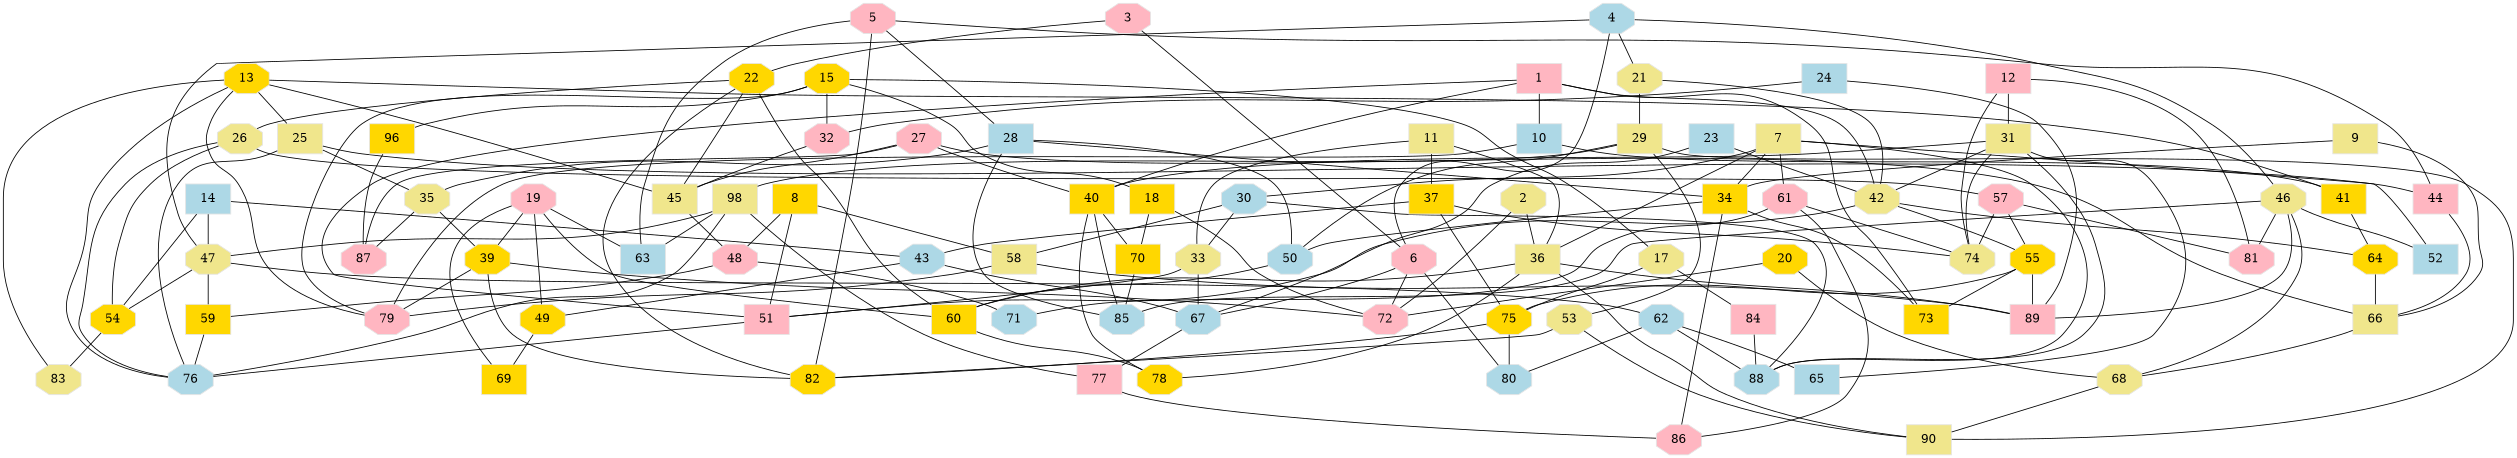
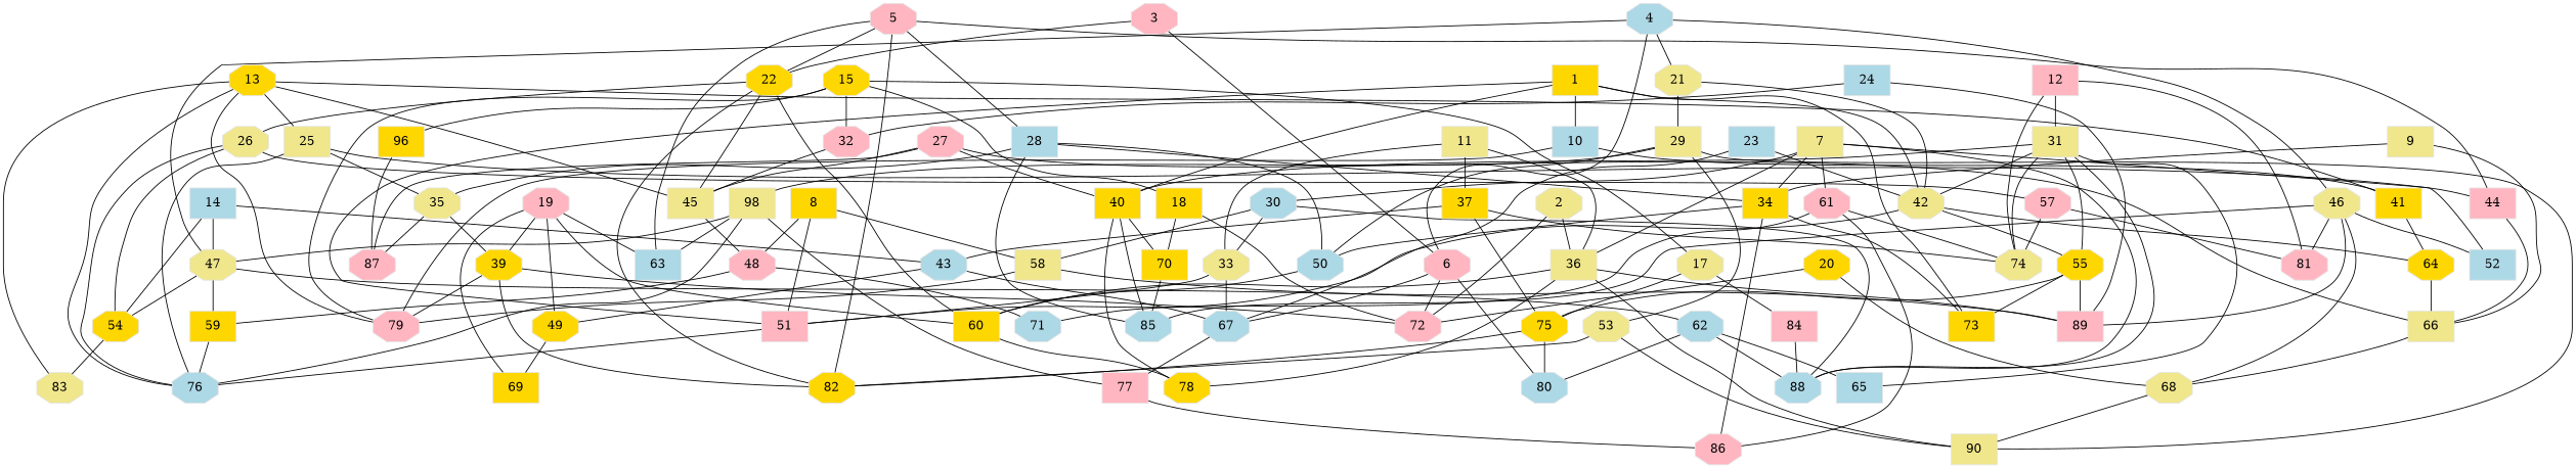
  graph {
    node [color=gray90 fillcolor=khaki shape=octagon style=filled]
-   1 [fillcolor=lightpink shape=box]
+   1 [fillcolor=gold shape=box]
    10 [fillcolor=lightblue shape=box]
    40 [fillcolor=gold shape=box]
    42
    51 [fillcolor=lightpink shape=box]
    73 [fillcolor=gold shape=box]
    41 [fillcolor=gold shape=box]
    79 [fillcolor=lightpink]
    70 [fillcolor=gold shape=box]
    85 [fillcolor=lightblue]
    78 [fillcolor=gold]
    55 [fillcolor=gold]
    64 [fillcolor=gold]
    76 [fillcolor=lightblue]
    36 [shape=box]
    2
    72 [fillcolor=lightpink]
    60 [fillcolor=gold shape=box]
    89 [fillcolor=lightpink shape=box]
    90 [shape=box]
    3 [fillcolor=lightpink]
    6 [fillcolor=lightpink]
    22 [fillcolor=gold]
    67 [fillcolor=lightblue]
    80 [fillcolor=lightblue]
    82 [fillcolor=gold]
    45 [shape=box]
    26
    4 [fillcolor=lightblue]
    21
    46
    47
    29 [shape=box]
    52 [fillcolor=lightblue shape=box]
    81 [fillcolor=lightpink]
    68
    54 [fillcolor=gold]
    59 [fillcolor=gold shape=box]
    62 [fillcolor=lightblue]
    5 [fillcolor=lightpink]
    28 [fillcolor=lightblue shape=box]
    44 [fillcolor=lightpink shape=box]
    63 [fillcolor=lightblue shape=box]
    34 [fillcolor=gold shape=box]
    35
    50 [fillcolor=lightblue]
    66 [shape=box]
    77 [fillcolor=lightpink shape=box]
    7 [shape=box]
    61 [fillcolor=lightpink]
    88 [fillcolor=lightblue]
    30 [fillcolor=lightblue]
    24 [fillcolor=lightblue shape=box]
    32 [fillcolor=lightpink]
    86 [fillcolor=lightpink]
    74
    71 [fillcolor=lightblue]
    8 [fillcolor=gold shape=box]
    48 [fillcolor=lightpink]
    58 [shape=box]
    9 [shape=box]
    11 [shape=box]
    33
    37 [fillcolor=gold shape=box]
    43 [fillcolor=lightblue]
    75 [fillcolor=gold]
    12 [fillcolor=lightpink shape=box]
    31 [shape=box]
    65 [fillcolor=lightblue shape=box]
    13 [fillcolor=gold]
    25 [shape=box]
    83
    14 [fillcolor=lightblue shape=box]
    49 [fillcolor=gold]
    15 [fillcolor=gold]
    n76 [fillcolor=gold label=96 shape=box]
    17
    18 [fillcolor=gold shape=box]
    87 [fillcolor=lightpink]
    84 [fillcolor=lightpink shape=box]
    19 [fillcolor=lightpink]
    39 [fillcolor=gold]
    69 [fillcolor=gold shape=box]
    20 [fillcolor=gold]
    n85 [label=98 shape=box]
    53
    57 [fillcolor=lightpink]
    23 [fillcolor=lightblue shape=box]
    27 [fillcolor=lightpink]
    1 -- 10
    1 -- 40
    1 -- 42
    1 -- 51
    1 -- 73
    10 -- 41
    10 -- 79
    40 -- 70
    40 -- 85
    40 -- 78
    42 -- 51
    42 -- 55
    42 -- 64
    51 -- 76
    41 -- 64
    70 -- 85
    55 -- 73
    55 -- 89
    55 -- 75
    64 -- 66
    36 -- 78
    36 -- 60
    36 -- 89
    36 -- 90
    2 -- 36
    2 -- 72
    60 -- 78
    3 -- 6
    3 -- 22
    6 -- 72
    6 -- 67
    6 -- 80
    22 -- 60
    22 -- 82
    22 -- 45
    22 -- 26
    67 -- 77
    45 -- 48
    26 -- 76
    26 -- 54
    26 -- 57
    4 -- 6
    4 -- 21
    4 -- 46
    4 -- 47
    21 -- 42
    21 -- 29
    46 -- 85
    46 -- 89
    46 -- 52
    46 -- 81
    46 -- 68
    47 -- 54
    47 -- 59
    47 -- 62
    29 -- 90
    29 -- 50
    29 -- n85
    29 -- 53
    68 -- 90
    54 -- 83
    59 -- 76
    62 -- 80
    62 -- 88
    62 -- 65
+   5 -- 22
    5 -- 82
    5 -- 28
    5 -- 44
    5 -- 63
    28 -- 85
    28 -- 34
    28 -- 35
    28 -- 50
    44 -- 66
    34 -- 73
    34 -- 50
    34 -- 86
    35 -- 87
    35 -- 39
    50 -- 60
    66 -- 68
    77 -- 86
    7 -- 36
    7 -- 52
    7 -- 34
    7 -- 61
    7 -- 88
    7 -- 30
    61 -- 86
    61 -- 74
    61 -- 71
    30 -- 88
    30 -- 58
    30 -- 33
    24 -- 89
    24 -- 32
    32 -- 45
    8 -- 51
    8 -- 48
    8 -- 58
    48 -- 59
    48 -- 71
    58 -- 79
    58 -- 89
    9 -- 34
    9 -- 66
    11 -- 36
    11 -- 33
    11 -- 37
    33 -- 51
    33 -- 67
    37 -- 74
    37 -- 43
    37 -- 75
    43 -- 67
    43 -- 49
    75 -- 80
    75 -- 82
    12 -- 81
    12 -- 74
    12 -- 31
    31 -- 40
    31 -- 42
-   57 -- 55
+   31 -- 55
    31 -- 88
    31 -- 74
    31 -- 65
    13 -- 41
    13 -- 79
    13 -- 76
    13 -- 45
    13 -- 25
    13 -- 83
    25 -- 76
    25 -- 44
    25 -- 35
    14 -- 47
    14 -- 54
    14 -- 43
    49 -- 69
    15 -- 79
    15 -- 32
    15 -- n76
    15 -- 17
    15 -- 18
    n76 -- 87
    17 -- 75
    17 -- 84
    18 -- 70
    18 -- 72
    84 -- 88
    19 -- 60
    19 -- 63
    19 -- 49
    19 -- 39
    19 -- 69
    39 -- 79
    39 -- 72
    39 -- 82
    20 -- 72
    20 -- 68
    n85 -- 76
    n85 -- 47
    n85 -- 63
    n85 -- 77
    53 -- 90
    53 -- 82
    57 -- 81
    57 -- 74
    23 -- 42
    23 -- 67
    27 -- 40
    27 -- 45
    27 -- 66
    27 -- 87
  }
